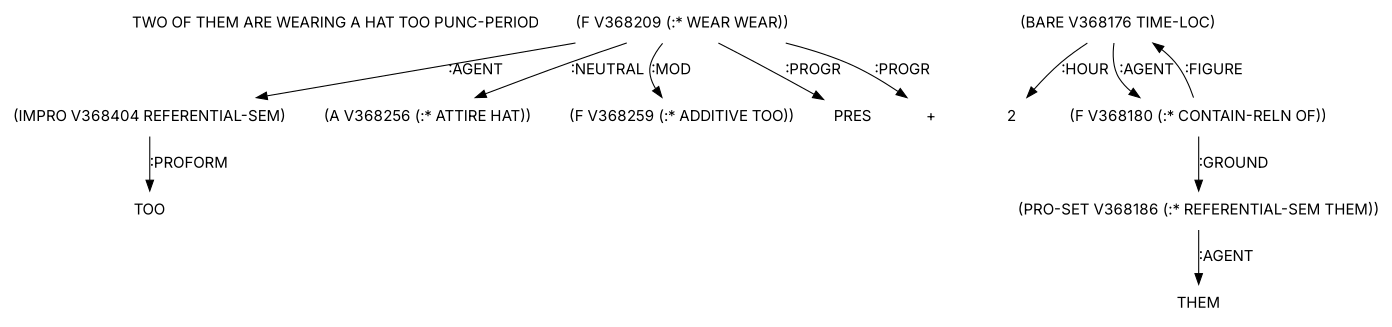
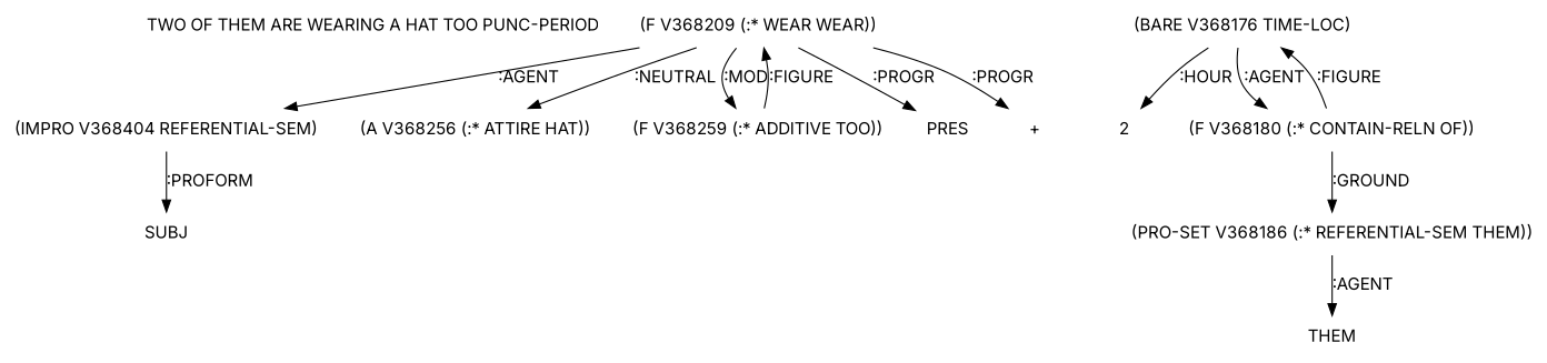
  digraph {
    fontname=Inter
    node [fontname=Inter shape=none]
    edge [fontname=Inter]
    "TWO OF THEM ARE WEARING A HAT TOO PUNC-PERIOD"
    n2 [label="(F V368209 (:* WEAR WEAR))"]
    n3 [label="(IMPRO V368404 REFERENTIAL-SEM)"]
    n4 [label="(A V368256 (:* ATTIRE HAT))"]
    n5 [label="(F V368259 (:* ADDITIVE TOO))"]
    n6 [label=PRES]
    n7 [label="+"]
-   n8 [label=TOO]
+   n8 [label=SUBJ]
    n9 [label="(BARE V368176 TIME-LOC)"]
    n10 [label=2]
    n11 [label="(F V368180 (:* CONTAIN-RELN OF))"]
    n12 [label="(PRO-SET V368186 (:* REFERENTIAL-SEM THEM))"]
    n13 [label=THEM]
    n2 -> n3 [label=":AGENT"]
    n2 -> n4 [label=":NEUTRAL"]
    n2 -> n5 [label=":MOD"]
    n2 -> n6 [label=":PROGR"]
    n2 -> n7 [label=":PROGR"]
    n3 -> n8 [label=":PROFORM"]
+   n5 -> n2 [label=":FIGURE"]
    n9 -> n10 [label=":HOUR"]
    n9 -> n11 [label=":AGENT"]
    n11 -> n9 [label=":FIGURE"]
    n11 -> n12 [label=":GROUND"]
    n12 -> n13 [label=":AGENT"]
  }
